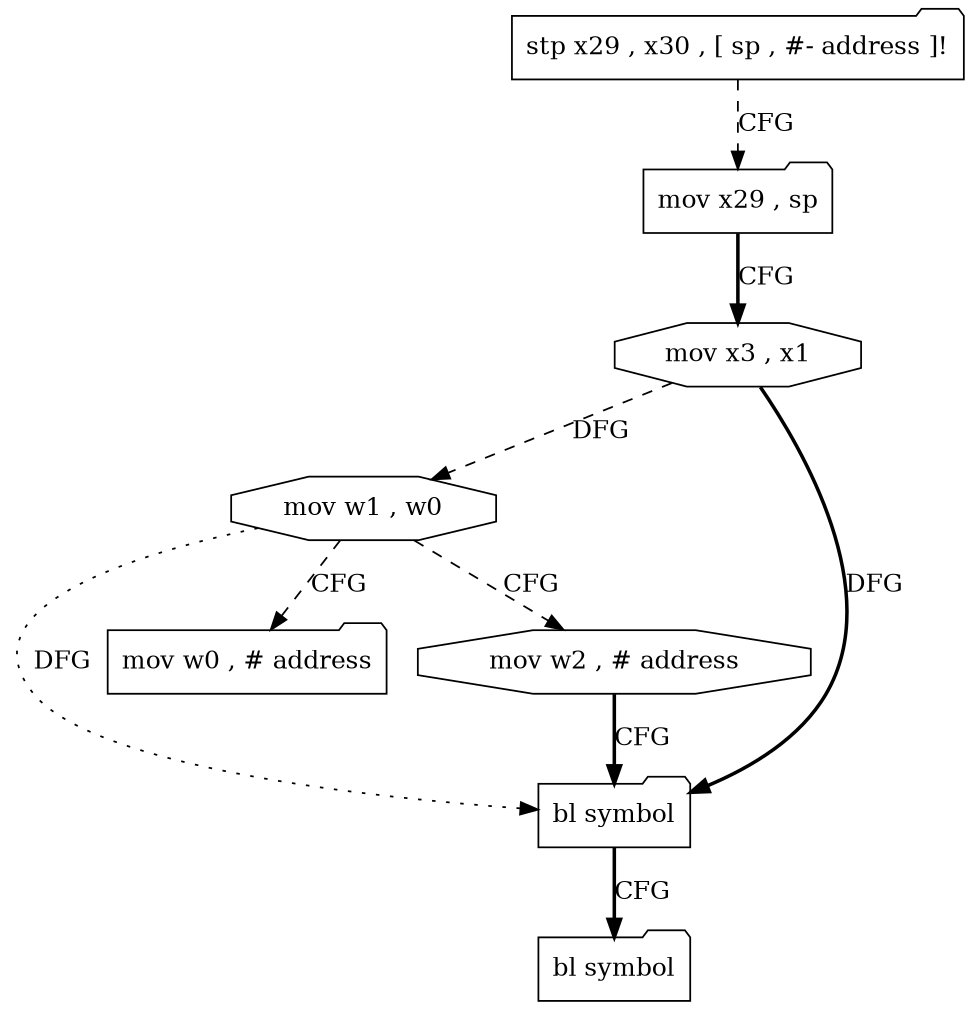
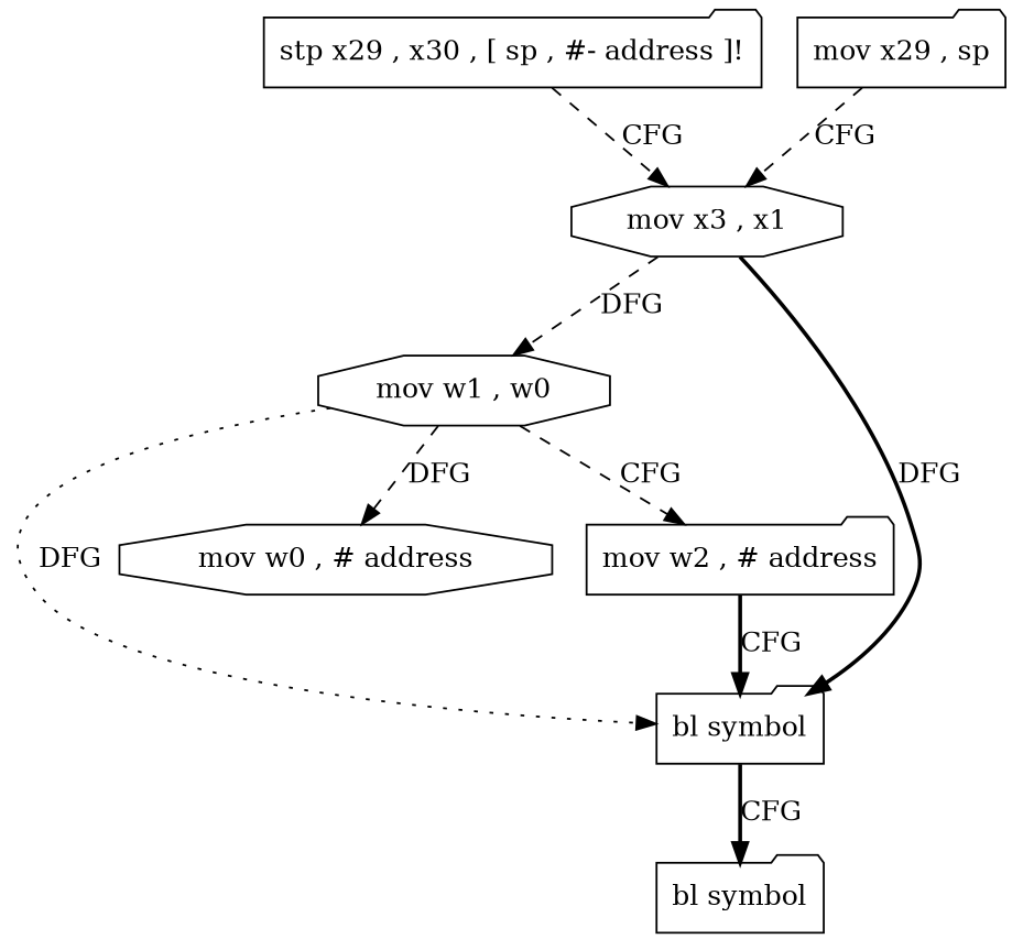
  digraph {
    node [shape=folder]
    edge [style=dashed]
    n1 [label="stp x29 , x30 , [ sp , #- address ]!"]
    n2 [label="mov x29 , sp"]
    n3 [label="mov x3 , x1" shape=octagon]
    n4 [label="mov w1 , w0" shape=octagon]
    n5 [label="bl symbol"]
-   n6 [label="mov w0 , # address"]
-   n7 [label="mov w2 , # address" shape=octagon]
+   n6 [label="mov w0 , # address" shape=octagon]
+   n7 [label="mov w2 , # address"]
    n8 [label="bl symbol"]
-   n1 -> n2 [label=CFG]
-   n2 -> n3 [label=CFG style=bold]
+   n1 -> n3 [label=CFG]
+   n2 -> n3 [label=CFG]
    n3 -> n4 [label=DFG]
    n3 -> n5 [label=DFG style=bold]
    n4 -> n5 [label=DFG style=dotted]
-   n4 -> n6 [label=CFG]
+   n4 -> n6 [label=DFG]
    n4 -> n7 [label=CFG]
    n5 -> n8 [label=CFG style=bold]
    n7 -> n5 [label=CFG style=bold]
  }
